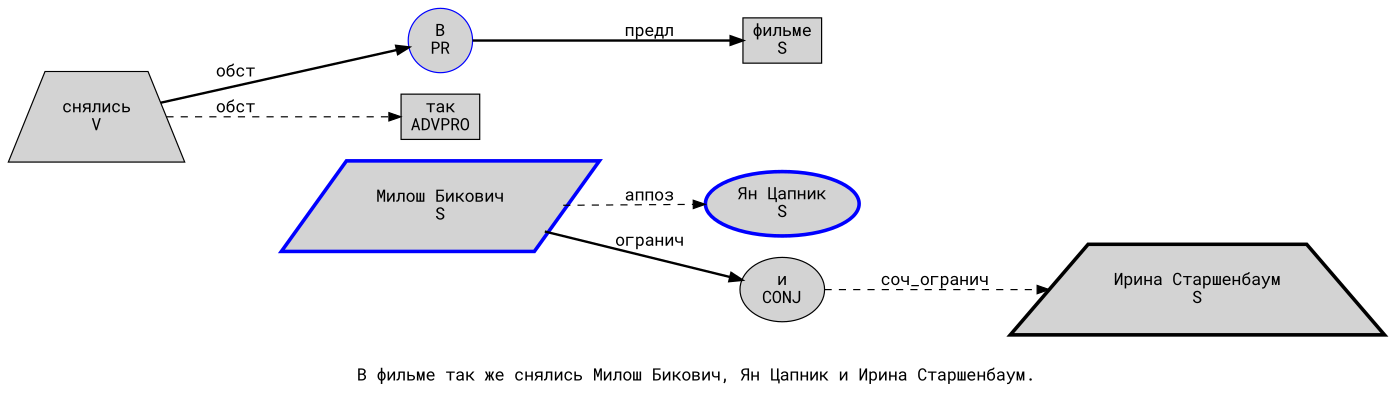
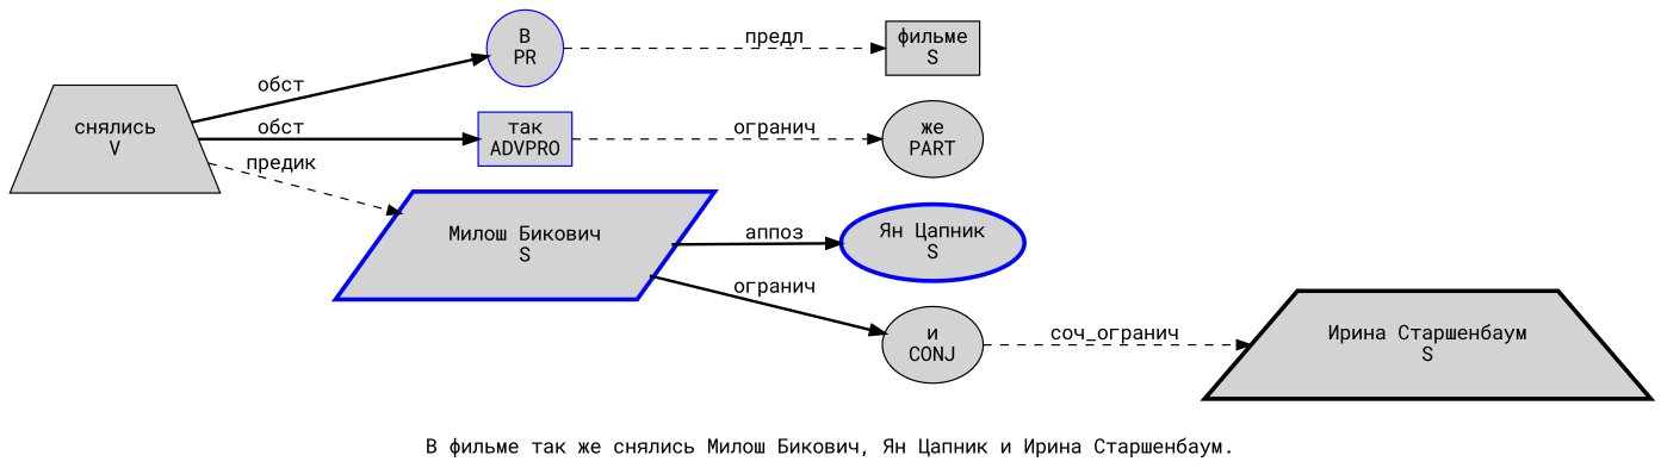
  digraph {
    fontname="Roboto Mono"
    label="В фильме так же снялись Милош Бикович, Ян Цапник и Ирина Старшенбаум."
    rankdir=LR
    node [fillcolor=lightgray fontname="Roboto Mono" penwidth=1 shape=ellipse style=filled]
    edge [fontname="Roboto Mono" style=bold]
    n1 [color=blue label="В\nPR"]
    n2 [label="фильме\nS" shape=box]
-   n3 [label="так\nADVPRO" shape=box]
+   n3 [label="так\nADVPRO" shape=box color=blue]
+   n4 [label="же\nPART"]
    n5 [label="снялись\nV" shape=trapezium]
    n6 [color=blue label="Милош Бикович\nS" penwidth=3 shape=parallelogram]
    n7 [color=blue label="Ян Цапник\nS" penwidth=3]
    n8 [label="и\nCONJ"]
    n9 [color=black label="Ирина Старшенбаум\nS" penwidth=3 shape=trapezium]
-   n1 -> n2 [label="предл"]
+   n1 -> n2 [label="предл" style=dashed]
+   n3 -> n4 [label="огранич" style=dashed]
    n5 -> n1 [label="обст"]
-   n5 -> n3 [label="обст" style=dashed]
-   n6 -> n7 [label="аппоз" style=dashed]
+   n5 -> n3 [label="обст"]
+   n5 -> n6 [label="предик" style=dashed]
+   n6 -> n7 [label="аппоз"]
    n6 -> n8 [label="огранич"]
    n8 -> n9 [label="соч_огранич" style=dashed]
  }
